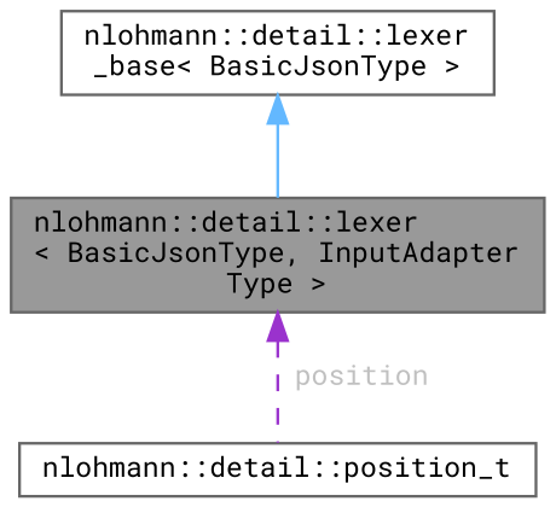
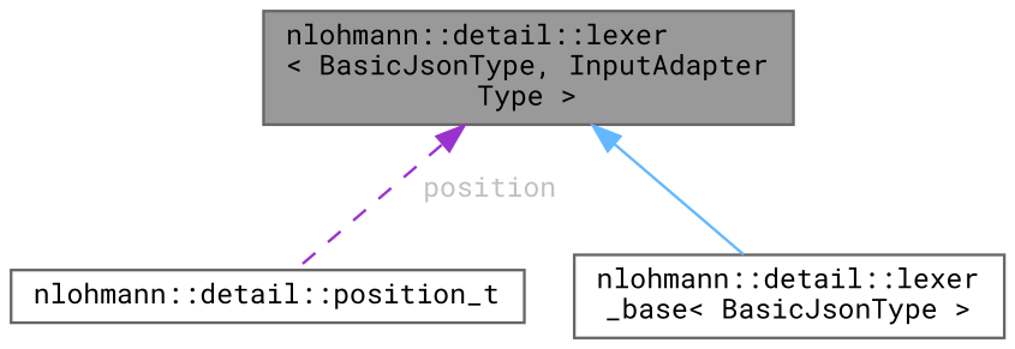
  digraph {
    fontname="Roboto Mono"
    node [color=gray40 fillcolor=white fontname="Roboto Mono" fontsize=10 shape=box style=filled]
    edge [dir=back fontname="Roboto Mono" fontsize=10 labelfontname=Helvetica labelfontsize=10]
    n1 [fillcolor=grey60 fontcolor=black height=0.2 label="nlohmann::detail::lexer\l\< BasicJsonType, InputAdapter\lType \>" width=0.4]
    n2 [height=0.2 label="nlohmann::detail::position_t" width=0.4]
    n3 [height=0.2 label="nlohmann::detail::lexer\l_base\< BasicJsonType \>" width=0.4]
    n1 -> n2 [color=darkorchid3 fontcolor=grey label=" position" style=dashed]
-   n3 -> n1 [color=steelblue1 style=solid]
+   n1 -> n3 [color=steelblue1 style=solid]
  }
